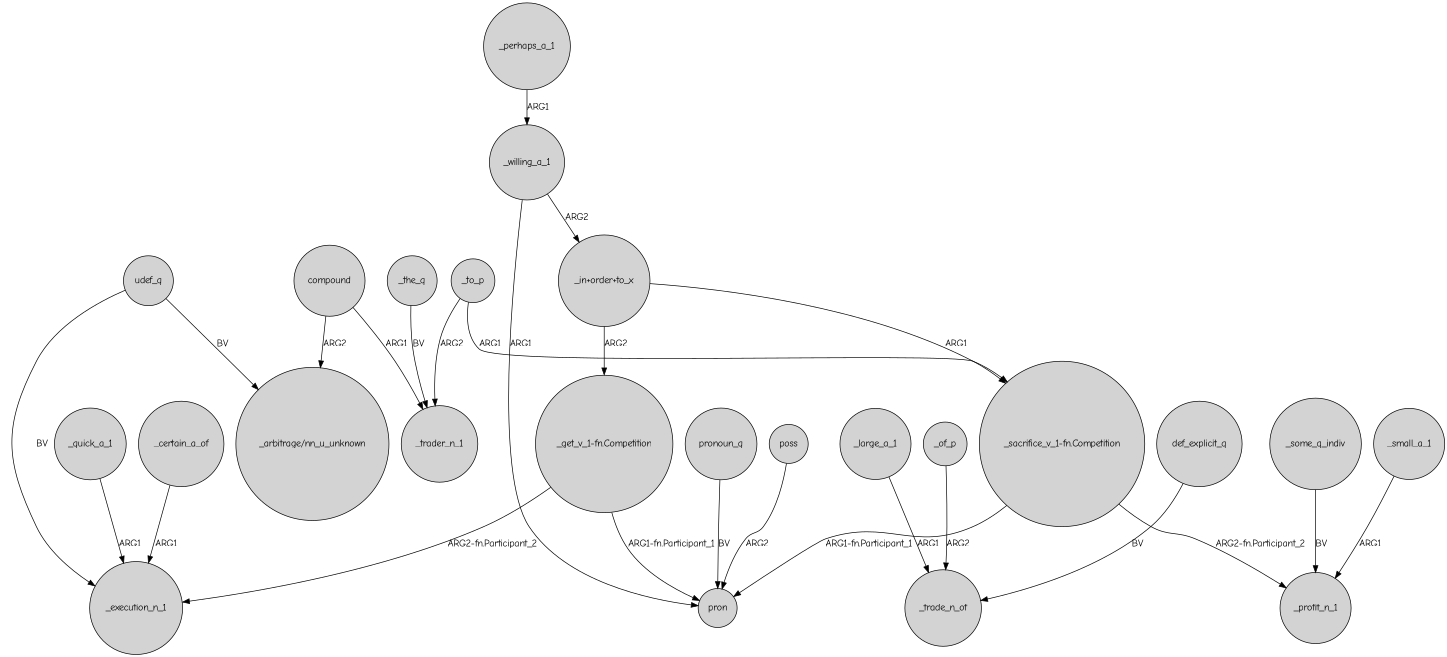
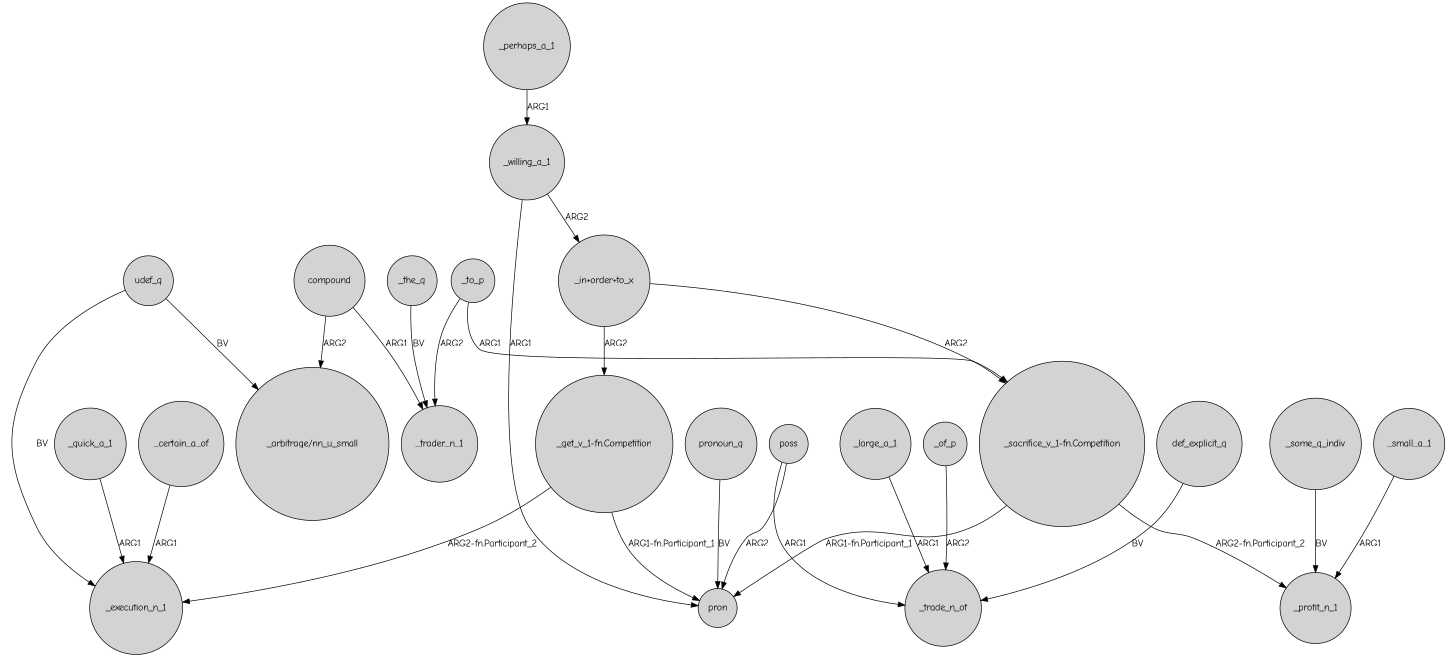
  digraph {
    fontname="Comic Neue"
    node [fontname="Comic Neue" shape=circle style=filled]
    edge [fontname="Comic Neue"]
    "_get_v_1-fn.Competition"
    _execution_n_1
    pron
    "_in+order+to_x"
    "_sacrifice_v_1-fn.Competition"
    _profit_n_1
    _quick_a_1
    _certain_a_of
    compound
    _trader_n_1
-   "_arbitrage/nn_u_unknown"
+   "_arbitrage/nn_u_unknown" [label="_arbitrage/nn_u_small"]
    _large_a_1
    _trade_n_of
    _some_q_indiv
    _of_p
    def_explicit_q
    _willing_a_1
    _small_a_1
    pronoun_q
    poss
    _to_p
    udef_q
    _perhaps_a_1
    _the_q
    "_get_v_1-fn.Competition" -> _execution_n_1 [label="ARG2-fn.Participant_2"]
    "_get_v_1-fn.Competition" -> pron [label="ARG1-fn.Participant_1"]
    "_in+order+to_x" -> "_get_v_1-fn.Competition" [label=ARG2]
-   "_in+order+to_x" -> "_sacrifice_v_1-fn.Competition" [label=ARG1]
+   "_in+order+to_x" -> "_sacrifice_v_1-fn.Competition" [label=ARG2]
    "_sacrifice_v_1-fn.Competition" -> pron [label="ARG1-fn.Participant_1"]
    "_sacrifice_v_1-fn.Competition" -> _profit_n_1 [label="ARG2-fn.Participant_2"]
    _quick_a_1 -> _execution_n_1 [label=ARG1]
    _certain_a_of -> _execution_n_1 [label=ARG1]
    compound -> _trader_n_1 [label=ARG1]
    compound -> "_arbitrage/nn_u_unknown" [label=ARG2]
    _large_a_1 -> _trade_n_of [label=ARG1]
    _some_q_indiv -> _profit_n_1 [label=BV]
    _of_p -> _trade_n_of [label=ARG2]
    def_explicit_q -> _trade_n_of [label=BV]
    _willing_a_1 -> pron [label=ARG1]
    _willing_a_1 -> "_in+order+to_x" [label=ARG2]
    _small_a_1 -> _profit_n_1 [label=ARG1]
    pronoun_q -> pron [label=BV]
    poss -> pron [label=ARG2]
+   poss -> _trade_n_of [label=ARG1]
    _to_p -> "_sacrifice_v_1-fn.Competition" [label=ARG1]
    _to_p -> _trader_n_1 [label=ARG2]
    udef_q -> _execution_n_1 [label=BV]
    udef_q -> "_arbitrage/nn_u_unknown" [label=BV]
    _perhaps_a_1 -> _willing_a_1 [label=ARG1]
    _the_q -> _trader_n_1 [label=BV]
  }
